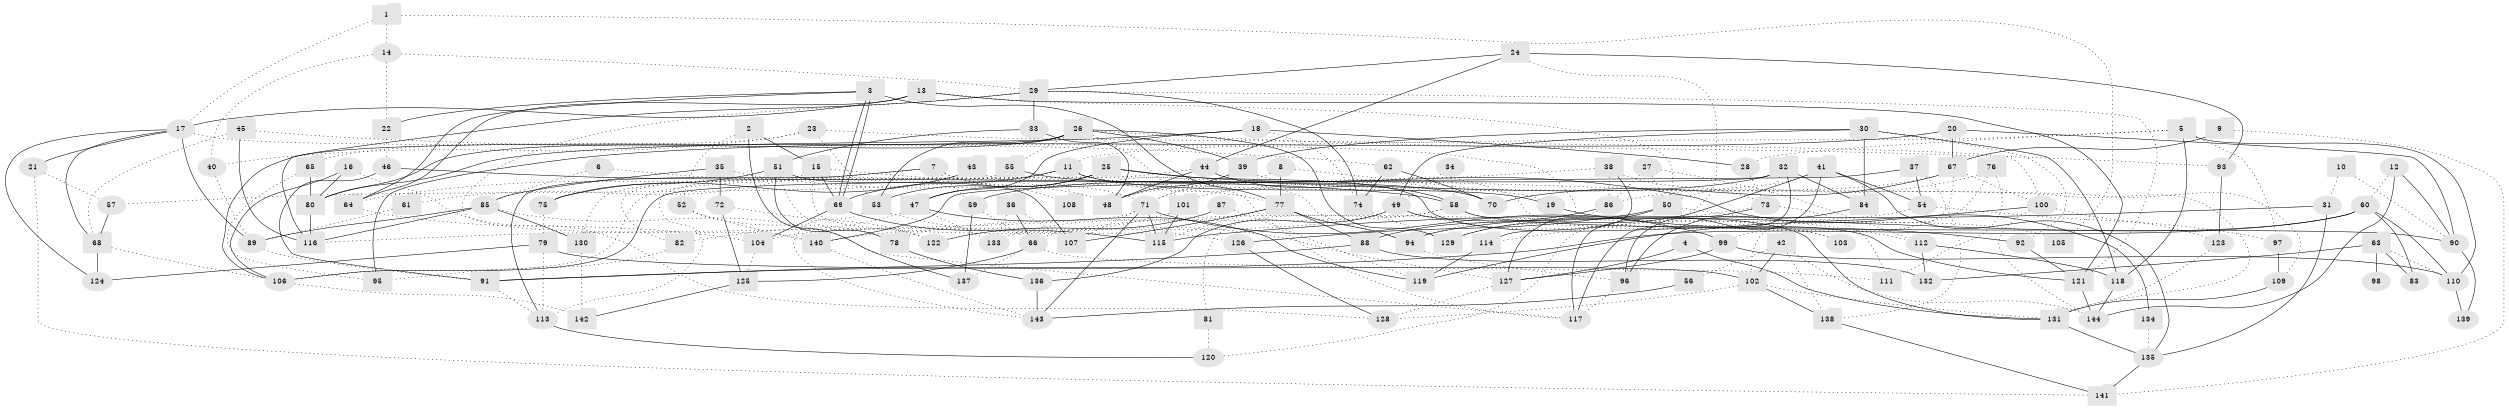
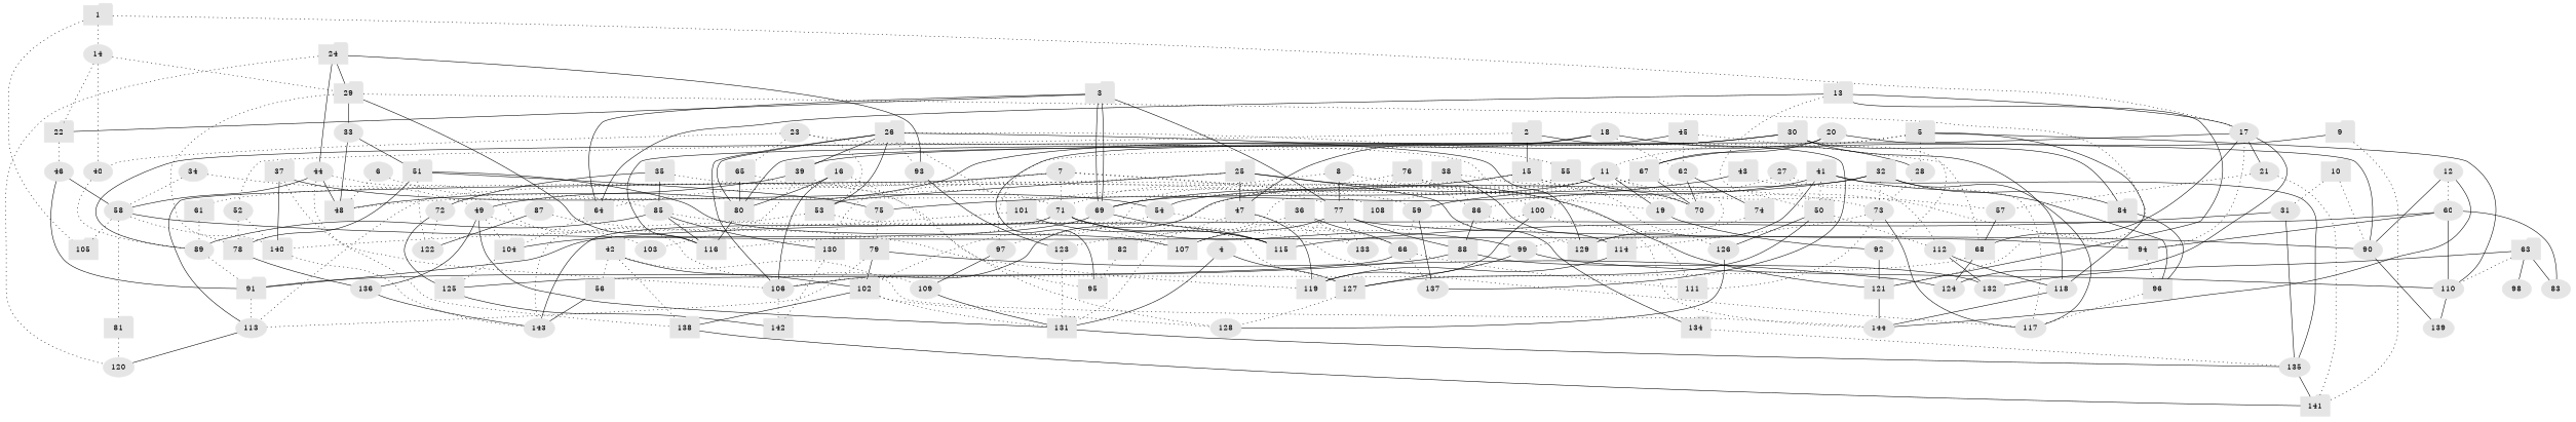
  graph {
    node [color=gray90 shape=folder style=filled]
    edge [style=solid]
    14 [shape=ellipse]
    1
    17 [shape=ellipse]
    105
    22
    29
    40 [shape=ellipse]
    94
    21 [shape=ellipse]
    68
    89 [shape=ellipse]
    124 [shape=ellipse]
    2
    15
    52 [shape=ellipse]
    137 [shape=ellipse]
    69 [shape=ellipse]
    61
    126 [shape=ellipse]
    140
    78
    3
    64
    77
    46 [shape=ellipse]
    104
    115
    107
    133 [shape=ellipse]
    88
    4 [shape=ellipse]
    127
    131
    128 [shape=ellipse]
    135 [shape=ellipse]
    11 [shape=ellipse]
    5
    28 [shape=ellipse]
    97 [shape=ellipse]
    110 [shape=ellipse]
    118 [shape=ellipse]
    108
    19 [shape=ellipse]
    57 [shape=ellipse]
    70 [shape=ellipse]
    130
    73 [shape=ellipse]
    109 [shape=ellipse]
    139 [shape=ellipse]
    144 [shape=ellipse]
    6 [shape=ellipse]
    48
    85 [shape=ellipse]
    116
    117 [shape=ellipse]
    7 [shape=ellipse]
    59 [shape=ellipse]
    71 [shape=ellipse]
    113 [shape=ellipse]
    66 [shape=ellipse]
    143 [shape=ellipse]
    99 [shape=ellipse]
    120 [shape=ellipse]
    8 [shape=ellipse]
    92 [shape=ellipse]
    9
    67
    141
    100 [shape=ellipse]
    101
    31 [shape=ellipse]
    10
    90 [shape=ellipse]
    142
    12 [shape=ellipse]
    60 [shape=ellipse]
    91
    83 [shape=ellipse]
    13
    50
    121
    112 [shape=ellipse]
    74
    33 [shape=ellipse]
    96
    16 [shape=ellipse]
    80
    106 [shape=ellipse]
    18 [shape=ellipse]
    47
    82
    119
    129
    20 [shape=ellipse]
    95
    58 [shape=ellipse]
    23 [shape=ellipse]
    53
    65
    123 [shape=ellipse]
    24
    44 [shape=ellipse]
    93 [shape=ellipse]
    25
    134
    26
    39
    55
    103 [shape=ellipse]
    27 [shape=ellipse]
    86 [shape=ellipse]
    132 [shape=ellipse]
    114
    111
    51
    30
    49 [shape=ellipse]
    84
    136 [shape=ellipse]
    32
    75 [shape=ellipse]
    122 [shape=ellipse]
    34 [shape=ellipse]
    81
    35
    72 [shape=ellipse]
    125
    36
    37
    54 [shape=ellipse]
    138
    38
    41
    42
    56
    102
    43
    79
    45
    62 [shape=ellipse]
    63
    98 [shape=ellipse]
    76
    87 [shape=ellipse]
    14 -- 22 [style=dotted]
    14 -- 29 [style=dotted]
    14 -- 40 [style=dotted]
    1 -- 14 [style=dotted]
    1 -- 17 [style=dotted]
    1 -- 105 [style=dotted]
    17 -- 94 [style=dotted]
    17 -- 21
    17 -- 68
    17 -- 89
    17 -- 124
    22 -- 46 [style=dotted]
    29 -- 140 [style=dotted]
    29 -- 116
    29 -- 121 [style=dotted]
-   29 -- 74
    29 -- 33
    40 -- 89 [style=dotted]
    94 -- 96 [style=dotted]
    21 -- 57 [style=dotted]
    21 -- 141 [style=dotted]
    68 -- 124
    68 -- 106 [style=dotted]
    89 -- 91 [style=dotted]
    2 -- 15
    2 -- 52 [style=dotted]
    2 -- 137
    15 -- 94 [style=dotted]
    15 -- 69
    15 -- 61 [style=dotted]
    15 -- 126 [style=dotted]
    52 -- 140 [style=dotted]
    52 -- 78 [style=dotted]
    69 -- 104
    69 -- 115
    61 -- 89 [style=dotted]
    126 -- 128
    140 -- 143 [style=dotted]
    78 -- 136
    3 -- 22
    3 -- 69
    3 -- 69
    3 -- 64
    3 -- 77
    64 -- 104 [style=dotted]
    77 -- 94
    77 -- 115 [style=dotted]
    77 -- 107
    77 -- 133 [style=dotted]
    77 -- 88
    46 -- 91
    46 -- 58
    104 -- 125 [style=dotted]
    88 -- 91
    88 -- 132
    4 -- 127
    4 -- 131
    127 -- 128 [style=dotted]
    131 -- 135
    135 -- 141
    11 -- 69
    11 -- 131 [style=dotted]
    11 -- 108 [style=dotted]
    11 -- 19
    11 -- 57 [style=dotted]
    11 -- 70 [style=dotted]
    11 -- 130 [style=dotted]
    5 -- 11 [style=dotted]
    5 -- 28 [style=dotted]
    5 -- 97 [style=dotted]
    5 -- 110
    5 -- 118
    28 -- 73 [style=dotted]
    97 -- 109
    110 -- 139
    118 -- 144
    19 -- 92
    57 -- 68
    130 -- 142 [style=dotted]
    73 -- 117
    73 -- 114 [style=dotted]
    73 -- 111 [style=dotted]
    109 -- 131
    6 -- 48 [style=dotted]
    6 -- 85 [style=dotted]
    85 -- 89
    85 -- 130
    85 -- 116
    85 -- 117 [style=dotted]
    7 -- 64 [style=dotted]
    7 -- 108 [style=dotted]
    7 -- 59 [style=dotted]
    7 -- 71 [style=dotted]
    7 -- 113
    59 -- 137
    59 -- 66 [style=dotted]
    71 -- 115
    71 -- 107 [style=dotted]
    71 -- 116 [style=dotted]
    71 -- 143
    71 -- 99
    113 -- 120
    66 -- 137 [style=dotted]
    66 -- 111 [style=dotted]
    66 -- 125
    99 -- 127
    99 -- 110
    8 -- 77
    8 -- 19 [style=dotted]
    8 -- 71 [style=dotted]
    92 -- 121
    9 -- 67
    9 -- 141 [style=dotted]
    67 -- 70
    67 -- 99 [style=dotted]
    67 -- 100 [style=dotted]
    67 -- 101 [style=dotted]
    100 -- 144 [style=dotted]
    100 -- 119
    100 -- 123 [style=dotted]
    101 -- 140 [style=dotted]
    101 -- 115
    31 -- 115
    31 -- 135
    10 -- 31 [style=dotted]
    10 -- 90 [style=dotted]
    90 -- 139
    12 -- 144
    12 -- 90
    12 -- 60 [style=dotted]
    60 -- 94
    60 -- 110
    60 -- 91
    60 -- 83
    91 -- 113 [style=dotted]
    13 -- 17
    13 -- 64
    13 -- 50 [style=dotted]
    13 -- 121
    50 -- 126
    50 -- 127
    50 -- 112 [style=dotted]
    121 -- 144
    112 -- 118
    112 -- 132
    74 -- 129 [style=dotted]
    33 -- 48
    33 -- 51
    96 -- 117 [style=dotted]
    16 -- 128 [style=dotted]
    16 -- 80
    16 -- 106
    80 -- 116
    106 -- 142 [style=dotted]
    18 -- 28
-   18 -- 74 [style=dotted]
+   18 -- 62 [style=dotted]
    18 -- 80
    18 -- 47
    47 -- 133 [style=dotted]
    47 -- 82 [style=dotted]
    47 -- 119
    82 -- 95 [style=dotted]
    20 -- 67
    20 -- 90
    20 -- 95
    58 -- 105 [style=dotted]
    58 -- 78 [style=dotted]
    58 -- 90
    58 -- 81 [style=dotted]
    23 -- 40 [style=dotted]
    23 -- 100 [style=dotted]
    23 -- 53 [style=dotted]
    23 -- 65 [style=dotted]
    53 -- 127 [style=dotted]
    53 -- 143 [style=dotted]
    65 -- 80
    65 -- 95 [style=dotted]
    123 -- 131 [style=dotted]
    24 -- 29
    24 -- 120 [style=dotted]
    24 -- 44
    24 -- 93
    44 -- 109 [style=dotted]
    44 -- 48
    44 -- 106 [style=dotted]
    44 -- 58
    93 -- 123
    25 -- 113 [style=dotted]
    25 -- 121
    25 -- 47
    25 -- 53
    25 -- 134
    134 -- 135 [style=dotted]
    26 -- 101 [style=dotted]
    26 -- 80
    26 -- 106
    26 -- 129
    26 -- 53
    26 -- 93 [style=dotted]
    26 -- 39
    26 -- 55 [style=dotted]
    39 -- 48
    39 -- 71 [style=dotted]
    39 -- 103 [style=dotted]
    55 -- 70
    55 -- 82 [style=dotted]
    27 -- 50 [style=dotted]
    27 -- 112 [style=dotted]
    27 -- 86 [style=dotted]
    86 -- 88
    86 -- 129 [style=dotted]
    114 -- 119
    51 -- 78
    51 -- 107
    51 -- 75
    51 -- 122 [style=dotted]
    30 -- 118
    30 -- 92 [style=dotted]
    30 -- 39
    30 -- 49
    30 -- 84
    49 -- 104 [style=dotted]
    49 -- 131
    49 -- 103 [style=dotted]
    49 -- 136
    84 -- 96
    136 -- 143
    32 -- 73 [style=dotted]
    32 -- 117
    32 -- 59
    32 -- 106
    32 -- 84
    75 -- 79 [style=dotted]
    34 -- 58 [style=dotted]
    34 -- 49 [style=dotted]
    81 -- 120 [style=dotted]
    35 -- 77 [style=dotted]
    35 -- 85
    35 -- 72
    72 -- 122 [style=dotted]
    72 -- 125
    125 -- 142
    36 -- 107 [style=dotted]
    36 -- 133 [style=dotted]
    36 -- 66
    37 -- 140
    37 -- 54
    37 -- 138 [style=dotted]
    54 -- 97 [style=dotted]
    54 -- 66 [style=dotted]
    138 -- 141
    38 -- 73 [style=dotted]
    38 -- 48 [style=dotted]
    38 -- 86 [style=dotted]
    38 -- 114
    41 -- 135
    41 -- 50 [style=dotted]
    41 -- 96
    41 -- 129
    41 -- 54
    42 -- 144 [style=dotted]
    42 -- 138 [style=dotted]
    42 -- 56 [style=dotted]
    42 -- 102
    56 -- 143
    102 -- 131 [style=dotted]
    102 -- 128 [style=dotted]
    102 -- 138
    43 -- 117 [style=dotted]
    43 -- 75
    79 -- 124
    79 -- 113 [style=dotted]
    79 -- 102
    45 -- 68 [style=dotted]
    45 -- 116
    45 -- 62 [style=dotted]
    62 -- 70
    62 -- 74
    63 -- 110 [style=dotted]
    63 -- 83
    63 -- 132
    63 -- 98
    76 -- 86 [style=dotted]
    76 -- 111 [style=dotted]
    76 -- 102 [style=dotted]
    87 -- 119 [style=dotted]
    87 -- 122
  }
